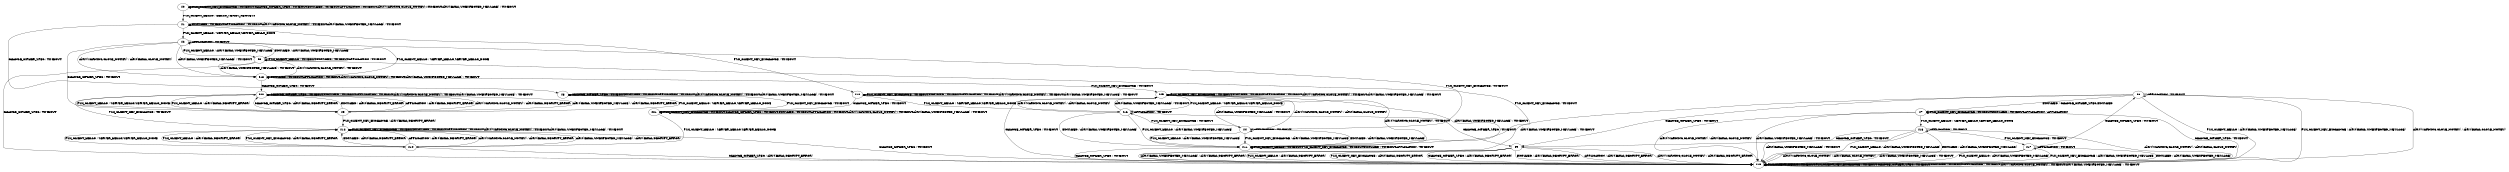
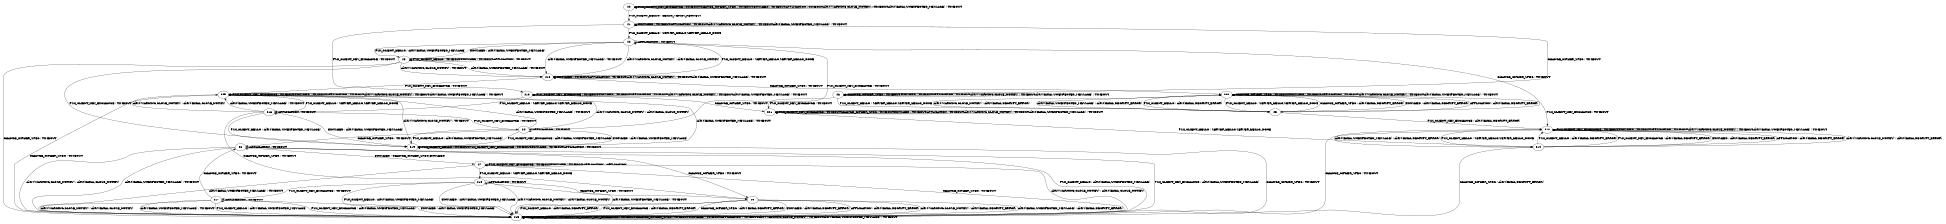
  digraph {
    n1 [label=s0]
    n2 [label=s1]
    n3 [label=s2]
    n4 [label=s8]
    n5 [label=s10]
    n6 [label=s3]
    n7 [label=s4]
    n8 [label=s5]
    n9 [label=s18]
    n10 [label=s21]
    n11 [label=s16]
-   n12 [label=s11]
+   n12 [label=s19]
    n13 [label=s15]
    n14 [label=s6]
    n15 [label=s49]
    n16 [label=s12]
    n17 [label=s20]
    n18 [label=s14]
    n19 [label=s9]
    n20 [label=s7]
    n21 [label=s13]
    n22 [label=s17]
    n1 -> n1 [label="PSK_CLIENT_KEY_EXCHANGE / TIMEOUT"]
    n1 -> n1 [label="CHANGE_CIPHER_SPEC / TIMEOUT"]
    n1 -> n1 [label="FINISHED / TIMEOUT"]
    n1 -> n1 [label="APPLICATION / TIMEOUT"]
    n1 -> n1 [label="Alert(WARNING,CLOSE_NOTIFY) / TIMEOUT"]
    n1 -> n1 [label="Alert(FATAL,UNEXPECTED_MESSAGE) / TIMEOUT"]
    n1 -> n2 [label="PSK_CLIENT_HELLO / HELLO_VERIFY_REQUEST"]
    n2 -> n2 [label="FINISHED / TIMEOUT"]
    n2 -> n2 [label="APPLICATION / TIMEOUT"]
    n2 -> n2 [label="Alert(WARNING,CLOSE_NOTIFY) / TIMEOUT"]
    n2 -> n2 [label="Alert(FATAL,UNEXPECTED_MESSAGE) / TIMEOUT"]
    n2 -> n3 [label="PSK_CLIENT_HELLO / SERVER_HELLO,SERVER_HELLO_DONE"]
    n2 -> n4 [label="CHANGE_CIPHER_SPEC / TIMEOUT"]
    n2 -> n5 [label="PSK_CLIENT_KEY_EXCHANGE / TIMEOUT"]
    n3 -> n3 [label="APPLICATION / TIMEOUT"]
    n3 -> n6 [label="PSK_CLIENT_HELLO / Alert(FATAL,UNEXPECTED_MESSAGE)"]
    n3 -> n6 [label="FINISHED / Alert(FATAL,UNEXPECTED_MESSAGE)"]
    n3 -> n7 [label="PSK_CLIENT_KEY_EXCHANGE / TIMEOUT"]
    n3 -> n8 [label="CHANGE_CIPHER_SPEC / TIMEOUT"]
    n3 -> n9 [label="Alert(WARNING,CLOSE_NOTIFY) / Alert(FATAL,CLOSE_NOTIFY)"]
    n3 -> n9 [label="Alert(FATAL,UNEXPECTED_MESSAGE) / TIMEOUT"]
    n4 -> n4 [label="CHANGE_CIPHER_SPEC / TIMEOUT"]
    n4 -> n4 [label="FINISHED / TIMEOUT"]
    n4 -> n4 [label="APPLICATION / TIMEOUT"]
    n4 -> n4 [label="Alert(WARNING,CLOSE_NOTIFY) / TIMEOUT"]
    n4 -> n4 [label="Alert(FATAL,UNEXPECTED_MESSAGE) / TIMEOUT"]
    n4 -> n8 [label="PSK_CLIENT_HELLO / SERVER_HELLO,SERVER_HELLO_DONE"]
    n4 -> n10 [label="PSK_CLIENT_KEY_EXCHANGE / TIMEOUT"]
    n5 -> n5 [label="PSK_CLIENT_KEY_EXCHANGE / TIMEOUT"]
    n5 -> n5 [label="FINISHED / TIMEOUT"]
    n5 -> n5 [label="APPLICATION / TIMEOUT"]
    n5 -> n5 [label="Alert(WARNING,CLOSE_NOTIFY) / TIMEOUT"]
    n5 -> n5 [label="Alert(FATAL,UNEXPECTED_MESSAGE) / TIMEOUT"]
    n5 -> n10 [label="CHANGE_CIPHER_SPEC / TIMEOUT"]
    n5 -> n11 [label="PSK_CLIENT_HELLO / SERVER_HELLO,SERVER_HELLO_DONE"]
    n6 -> n6 [label="PSK_CLIENT_HELLO / TIMEOUT"]
    n6 -> n6 [label="FINISHED / TIMEOUT"]
    n6 -> n6 [label="APPLICATION / TIMEOUT"]
    n6 -> n9 [label="Alert(WARNING,CLOSE_NOTIFY) / TIMEOUT"]
    n6 -> n9 [label="Alert(FATAL,UNEXPECTED_MESSAGE) / TIMEOUT"]
    n6 -> n12 [label="PSK_CLIENT_KEY_EXCHANGE / TIMEOUT"]
    n6 -> n13 [label="CHANGE_CIPHER_SPEC / TIMEOUT"]
    n7 -> n7 [label="APPLICATION / TIMEOUT"]
    n7 -> n12 [label="PSK_CLIENT_HELLO / Alert(FATAL,UNEXPECTED_MESSAGE)"]
    n7 -> n12 [label="PSK_CLIENT_KEY_EXCHANGE / Alert(FATAL,UNEXPECTED_MESSAGE)"]
    n7 -> n12 [label="FINISHED / Alert(FATAL,UNEXPECTED_MESSAGE)"]
+   n7 -> n14 [label="CHANGE_CIPHER_SPEC / TIMEOUT"]
    n7 -> n15 [label="Alert(WARNING,CLOSE_NOTIFY) / Alert(FATAL,CLOSE_NOTIFY)"]
    n7 -> n15 [label="Alert(FATAL,UNEXPECTED_MESSAGE) / TIMEOUT"]
    n8 -> n16 [label="PSK_CLIENT_KEY_EXCHANGE / Alert(FATAL,DECRYPT_ERROR)"]
    n8 -> n17 [label="PSK_CLIENT_HELLO / Alert(FATAL,DECRYPT_ERROR)"]
    n8 -> n17 [label="CHANGE_CIPHER_SPEC / Alert(FATAL,DECRYPT_ERROR)"]
    n8 -> n17 [label="FINISHED / Alert(FATAL,DECRYPT_ERROR)"]
    n8 -> n17 [label="APPLICATION / Alert(FATAL,DECRYPT_ERROR)"]
    n8 -> n17 [label="Alert(WARNING,CLOSE_NOTIFY) / Alert(FATAL,DECRYPT_ERROR)"]
    n8 -> n17 [label="Alert(FATAL,UNEXPECTED_MESSAGE) / Alert(FATAL,DECRYPT_ERROR)"]
    n9 -> n3 [label="PSK_CLIENT_HELLO / SERVER_HELLO,SERVER_HELLO_DONE"]
    n9 -> n9 [label="FINISHED / TIMEOUT"]
    n9 -> n9 [label="APPLICATION / TIMEOUT"]
    n9 -> n9 [label="Alert(WARNING,CLOSE_NOTIFY) / TIMEOUT"]
    n9 -> n9 [label="Alert(FATAL,UNEXPECTED_MESSAGE) / TIMEOUT"]
    n9 -> n15 [label="PSK_CLIENT_KEY_EXCHANGE / TIMEOUT"]
    n9 -> n17 [label="CHANGE_CIPHER_SPEC / TIMEOUT"]
    n10 -> n10 [label="PSK_CLIENT_KEY_EXCHANGE / TIMEOUT"]
    n10 -> n10 [label="CHANGE_CIPHER_SPEC / TIMEOUT"]
    n10 -> n10 [label="FINISHED / TIMEOUT"]
    n10 -> n10 [label="APPLICATION / TIMEOUT"]
    n10 -> n10 [label="Alert(WARNING,CLOSE_NOTIFY) / TIMEOUT"]
    n10 -> n10 [label="Alert(FATAL,UNEXPECTED_MESSAGE) / TIMEOUT"]
    n10 -> n18 [label="PSK_CLIENT_HELLO / SERVER_HELLO,SERVER_HELLO_DONE"]
    n11 -> n7 [label="PSK_CLIENT_KEY_EXCHANGE / TIMEOUT"]
    n11 -> n11 [label="APPLICATION / TIMEOUT"]
    n11 -> n12 [label="PSK_CLIENT_HELLO / Alert(FATAL,UNEXPECTED_MESSAGE)"]
    n11 -> n12 [label="FINISHED / Alert(FATAL,UNEXPECTED_MESSAGE)"]
    n11 -> n15 [label="Alert(WARNING,CLOSE_NOTIFY) / Alert(FATAL,CLOSE_NOTIFY)"]
    n11 -> n15 [label="Alert(FATAL,UNEXPECTED_MESSAGE) / TIMEOUT"]
    n11 -> n19 [label="CHANGE_CIPHER_SPEC / TIMEOUT"]
    n12 -> n12 [label="PSK_CLIENT_HELLO / TIMEOUT"]
    n12 -> n12 [label="PSK_CLIENT_KEY_EXCHANGE / TIMEOUT"]
    n12 -> n12 [label="FINISHED / TIMEOUT"]
    n12 -> n12 [label="APPLICATION / TIMEOUT"]
    n12 -> n13 [label="CHANGE_CIPHER_SPEC / TIMEOUT"]
    n12 -> n15 [label="Alert(WARNING,CLOSE_NOTIFY) / TIMEOUT"]
    n12 -> n15 [label="Alert(FATAL,UNEXPECTED_MESSAGE) / TIMEOUT"]
    n13 -> n13 [label="PSK_CLIENT_HELLO / TIMEOUT"]
    n13 -> n13 [label="PSK_CLIENT_KEY_EXCHANGE / TIMEOUT"]
    n13 -> n13 [label="CHANGE_CIPHER_SPEC / TIMEOUT"]
    n13 -> n13 [label="FINISHED / TIMEOUT"]
    n13 -> n13 [label="APPLICATION / TIMEOUT"]
    n13 -> n13 [label="Alert(WARNING,CLOSE_NOTIFY) / TIMEOUT"]
    n13 -> n13 [label="Alert(FATAL,UNEXPECTED_MESSAGE) / TIMEOUT"]
    n14 -> n13 [label="PSK_CLIENT_HELLO / Alert(FATAL,UNEXPECTED_MESSAGE)"]
    n14 -> n13 [label="PSK_CLIENT_KEY_EXCHANGE / Alert(FATAL,UNEXPECTED_MESSAGE)"]
    n14 -> n13 [label="Alert(WARNING,CLOSE_NOTIFY) / Alert(FATAL,CLOSE_NOTIFY)"]
    n14 -> n13 [label="Alert(FATAL,UNEXPECTED_MESSAGE) / TIMEOUT"]
    n14 -> n14 [label="APPLICATION / TIMEOUT"]
    n14 -> n19 [label="CHANGE_CIPHER_SPEC / TIMEOUT"]
    n14 -> n20 [label="FINISHED / CHANGE_CIPHER_SPEC,FINISHED"]
    n15 -> n11 [label="PSK_CLIENT_HELLO / SERVER_HELLO,SERVER_HELLO_DONE"]
    n15 -> n13 [label="CHANGE_CIPHER_SPEC / TIMEOUT"]
    n15 -> n15 [label="PSK_CLIENT_KEY_EXCHANGE / TIMEOUT"]
    n15 -> n15 [label="FINISHED / TIMEOUT"]
    n15 -> n15 [label="APPLICATION / TIMEOUT"]
    n15 -> n15 [label="Alert(WARNING,CLOSE_NOTIFY) / TIMEOUT"]
    n15 -> n15 [label="Alert(FATAL,UNEXPECTED_MESSAGE) / TIMEOUT"]
    n16 -> n13 [label="CHANGE_CIPHER_SPEC / TIMEOUT"]
    n16 -> n16 [label="PSK_CLIENT_KEY_EXCHANGE / TIMEOUT"]
    n16 -> n16 [label="FINISHED / TIMEOUT"]
    n16 -> n16 [label="APPLICATION / TIMEOUT"]
    n16 -> n16 [label="Alert(WARNING,CLOSE_NOTIFY) / TIMEOUT"]
    n16 -> n16 [label="Alert(FATAL,UNEXPECTED_MESSAGE) / TIMEOUT"]
    n16 -> n18 [label="PSK_CLIENT_HELLO / SERVER_HELLO,SERVER_HELLO_DONE"]
    n17 -> n8 [label="PSK_CLIENT_HELLO / SERVER_HELLO,SERVER_HELLO_DONE"]
    n17 -> n16 [label="PSK_CLIENT_KEY_EXCHANGE / TIMEOUT"]
    n17 -> n17 [label="CHANGE_CIPHER_SPEC / TIMEOUT"]
    n17 -> n17 [label="FINISHED / TIMEOUT"]
    n17 -> n17 [label="APPLICATION / TIMEOUT"]
    n17 -> n17 [label="Alert(WARNING,CLOSE_NOTIFY) / TIMEOUT"]
    n17 -> n17 [label="Alert(FATAL,UNEXPECTED_MESSAGE) / TIMEOUT"]
    n18 -> n13 [label="CHANGE_CIPHER_SPEC / Alert(FATAL,DECRYPT_ERROR)"]
    n18 -> n16 [label="PSK_CLIENT_HELLO / Alert(FATAL,DECRYPT_ERROR)"]
    n18 -> n16 [label="PSK_CLIENT_KEY_EXCHANGE / Alert(FATAL,DECRYPT_ERROR)"]
    n18 -> n16 [label="FINISHED / Alert(FATAL,DECRYPT_ERROR)"]
    n18 -> n16 [label="APPLICATION / Alert(FATAL,DECRYPT_ERROR)"]
    n18 -> n16 [label="Alert(WARNING,CLOSE_NOTIFY) / Alert(FATAL,DECRYPT_ERROR)"]
    n18 -> n16 [label="Alert(FATAL,UNEXPECTED_MESSAGE) / Alert(FATAL,DECRYPT_ERROR)"]
    n19 -> n13 [label="PSK_CLIENT_HELLO / Alert(FATAL,DECRYPT_ERROR)"]
    n19 -> n13 [label="PSK_CLIENT_KEY_EXCHANGE / Alert(FATAL,DECRYPT_ERROR)"]
    n19 -> n13 [label="CHANGE_CIPHER_SPEC / Alert(FATAL,DECRYPT_ERROR)"]
    n19 -> n13 [label="FINISHED / Alert(FATAL,DECRYPT_ERROR)"]
    n19 -> n13 [label="APPLICATION / Alert(FATAL,DECRYPT_ERROR)"]
    n19 -> n13 [label="Alert(WARNING,CLOSE_NOTIFY) / Alert(FATAL,DECRYPT_ERROR)"]
    n19 -> n13 [label="Alert(FATAL,UNEXPECTED_MESSAGE) / Alert(FATAL,DECRYPT_ERROR)"]
    n20 -> n13 [label="CHANGE_CIPHER_SPEC / TIMEOUT"]
    n20 -> n13 [label="Alert(WARNING,CLOSE_NOTIFY) / Alert(FATAL,CLOSE_NOTIFY)"]
    n20 -> n13 [label="Alert(FATAL,UNEXPECTED_MESSAGE) / TIMEOUT"]
    n20 -> n20 [label="PSK_CLIENT_KEY_EXCHANGE / TIMEOUT"]
    n20 -> n20 [label="FINISHED / TIMEOUT"]
    n20 -> n20 [label="APPLICATION / APPLICATION"]
    n20 -> n21 [label="PSK_CLIENT_HELLO / SERVER_HELLO,SERVER_HELLO_DONE"]
    n21 -> n13 [label="PSK_CLIENT_HELLO / Alert(FATAL,UNEXPECTED_MESSAGE)"]
    n21 -> n13 [label="FINISHED / Alert(FATAL,UNEXPECTED_MESSAGE)"]
    n21 -> n13 [label="Alert(WARNING,CLOSE_NOTIFY) / Alert(FATAL,CLOSE_NOTIFY)"]
    n21 -> n13 [label="Alert(FATAL,UNEXPECTED_MESSAGE) / TIMEOUT"]
    n21 -> n19 [label="CHANGE_CIPHER_SPEC / TIMEOUT"]
    n21 -> n21 [label="APPLICATION / TIMEOUT"]
    n21 -> n22 [label="PSK_CLIENT_KEY_EXCHANGE / TIMEOUT"]
    n22 -> n13 [label="PSK_CLIENT_HELLO / Alert(FATAL,UNEXPECTED_MESSAGE)"]
    n22 -> n13 [label="PSK_CLIENT_KEY_EXCHANGE / Alert(FATAL,UNEXPECTED_MESSAGE)"]
    n22 -> n13 [label="FINISHED / Alert(FATAL,UNEXPECTED_MESSAGE)"]
    n22 -> n13 [label="Alert(WARNING,CLOSE_NOTIFY) / Alert(FATAL,CLOSE_NOTIFY)"]
    n22 -> n13 [label="Alert(FATAL,UNEXPECTED_MESSAGE) / TIMEOUT"]
    n22 -> n14 [label="CHANGE_CIPHER_SPEC / TIMEOUT"]
    n22 -> n22 [label="APPLICATION / TIMEOUT"]
  }
